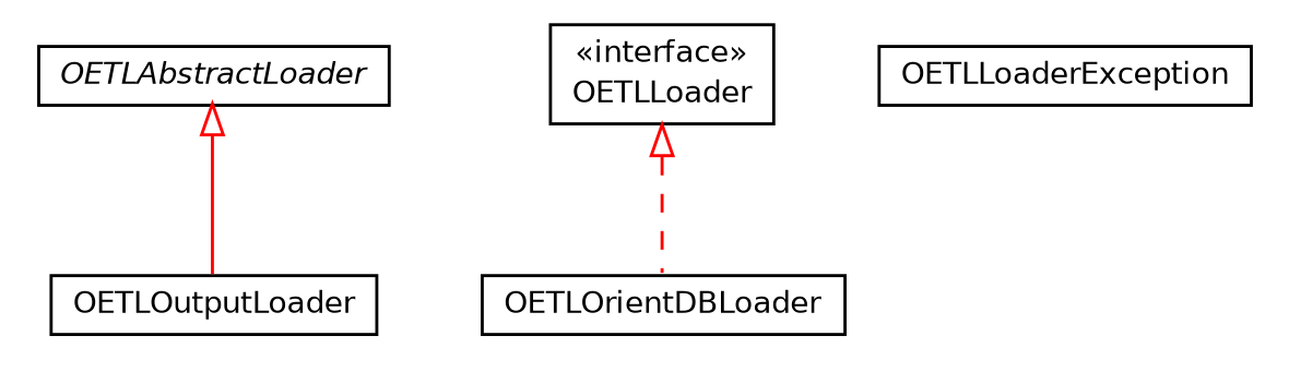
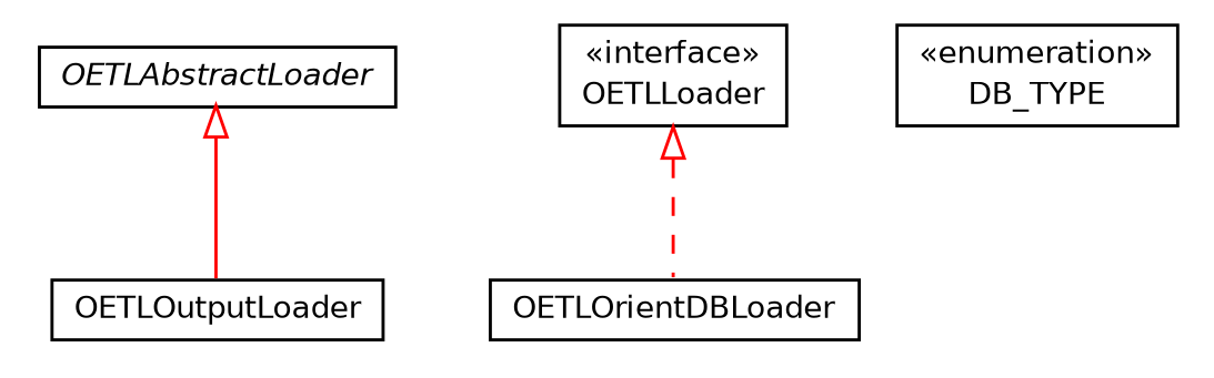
  digraph {
    nodesep=0.25
    ranksep=0.5
    node [fontcolor=black fontname=Helvetica fontsize=10.0 shape=plaintext]
    edge [arrowtail=empty color=red dir=back fontname=Helvetica fontsize=10 headport=p labelfontname=Helvetica labelfontsize=10 tailport=p]
    n1 [label=<<table title="com.orientechnologies.orient.etl.loader.OETLAbstractLoader" border="0" cellborder="1" cellspacing="0" cellpadding="2" port="p" href="./OETLAbstractLoader.html"> 		<tr><td><table border="0" cellspacing="0" cellpadding="1"> <tr><td align="center" balign="center"><font face="Helvetica-Oblique"> OETLAbstractLoader </font></td></tr> 		</table></td></tr> 		</table>>]
    n2 [label=<<table title="com.orientechnologies.orient.etl.loader.OETLOutputLoader" border="0" cellborder="1" cellspacing="0" cellpadding="2" port="p" href="./OETLOutputLoader.html"> 		<tr><td><table border="0" cellspacing="0" cellpadding="1"> <tr><td align="center" balign="center"> OETLOutputLoader </td></tr> 		</table></td></tr> 		</table>>]
    n3 [label=<<table title="com.orientechnologies.orient.etl.loader.OETLOrientDBLoader" border="0" cellborder="1" cellspacing="0" cellpadding="2" port="p" href="./OETLOrientDBLoader.html"> 		<tr><td><table border="0" cellspacing="0" cellpadding="1"> <tr><td align="center" balign="center"> OETLOrientDBLoader </td></tr> 		</table></td></tr> 		</table>>]
    n4 [label=<<table title="com.orientechnologies.orient.etl.loader.OETLLoader" border="0" cellborder="1" cellspacing="0" cellpadding="2" port="p" href="./OETLLoader.html"> 		<tr><td><table border="0" cellspacing="0" cellpadding="1"> <tr><td align="center" balign="center"> &#171;interface&#187; </td></tr> <tr><td align="center" balign="center"> OETLLoader </td></tr> 		</table></td></tr> 		</table>>]
-   n6 [label=<<table title="com.orientechnologies.orient.etl.loader.OETLLoaderException" border="0" cellborder="1" cellspacing="0" cellpadding="2" port="p" href="./OETLLoaderException.html"> 		<tr><td><table border="0" cellspacing="0" cellpadding="1"> <tr><td align="center" balign="center"> OETLLoaderException </td></tr> 		</table></td></tr> 		</table>>]
+   n5 [label=<<table title="com.orientechnologies.orient.etl.loader.OETLOrientDBLoader.DB_TYPE" border="0" cellborder="1" cellspacing="0" cellpadding="2" port="p" href="./OETLOrientDBLoader.DB_TYPE.html"> 		<tr><td><table border="0" cellspacing="0" cellpadding="1"> <tr><td align="center" balign="center"> &#171;enumeration&#187; </td></tr> <tr><td align="center" balign="center"> DB_TYPE </td></tr> 		</table></td></tr> 		</table>>]
    n1 -> n2
    n4 -> n3 [style=dashed]
  }
